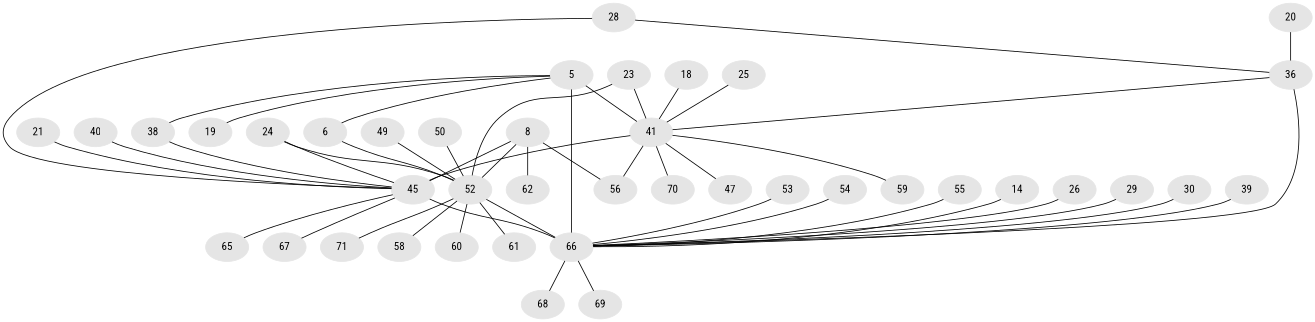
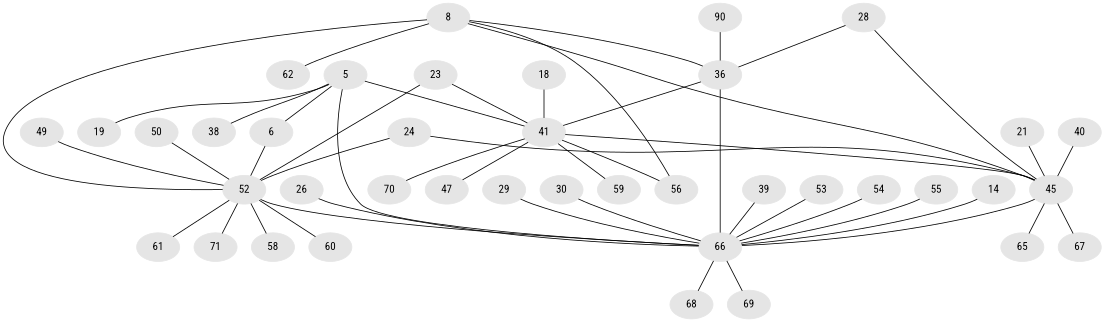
  graph {
    fontname="Roboto Condensed"
    node [color=gray90 fontname="Roboto Condensed" style=filled]
    edge [fontname="Roboto Condensed"]
    5
    6
    19
    38
    41 [super="+33+22"]
    66 [super="+64+63+13"]
    52 [super="+37+44+43"]
    45 [super="+1+11"]
    56
    47
    59
    70
    68
    69
    58
    60
    61
    71
    8 [super="+2"]
    n20 [label=36 super="+32"]
    62
    65
    67
    14
    18
-   20
+   20 [label=90]
    21
    23
    24 [super="+4"]
-   25
    26
    28
    29
    30
    39
    40
    49
    50
    53
    54
    55
    5 -- 6
    5 -- 19
    5 -- 38
    5 -- 41 [weight=3]
    5 -- 66 [weight=6]
    6 -- 52
-   38 -- 45
    41 -- 45 [weight=2]
    41 -- 56
    41 -- 47
    41 -- 59
    41 -- 70
    66 -- 68
    66 -- 69
    52 -- 66 [weight=5]
    52 -- 58
    52 -- 60
    52 -- 61
    52 -- 71
    45 -- 66 [weight=7]
    45 -- 65
    45 -- 67
    8 -- 52 [weight=2]
    8 -- 45
    8 -- 56
+   8 -- n20
    8 -- 62
    n20 -- 41 [weight=2]
    n20 -- 66 [weight=4]
    14 -- 66
    18 -- 41
    20 -- n20
    21 -- 45
    23 -- 41
    23 -- 52
    24 -- 52
    24 -- 45
-   25 -- 41
    26 -- 66
    28 -- 45
    28 -- n20
    29 -- 66
    30 -- 66
    39 -- 66
    40 -- 45
    49 -- 52
    50 -- 52
    53 -- 66 [weight=2]
    54 -- 66
    55 -- 66
  }
